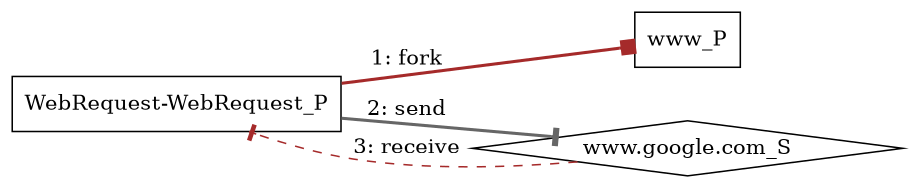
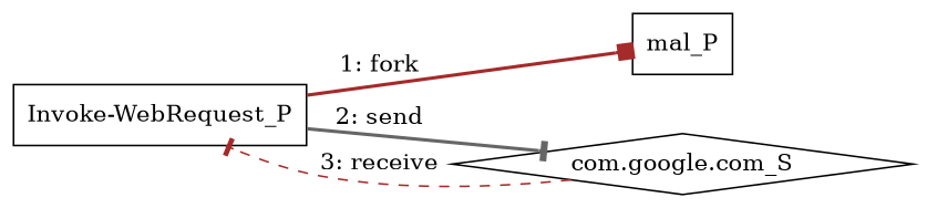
  digraph {
    engine=neato
    fixedsize=false
    fontsize=10
    nodesep=0.3
    rankdir=LR
    ranksep=0
    splines=true
    node [node_type=Process shape=box]
    edge [arrowhead=tee color=brown style=bold]
-   "Invoke-WebRequest_P" [label="WebRequest-WebRequest_P"]
-   mal_P [label=www_P]
-   "www.google.com_S" [node_type=Socket shape=diamond]
+   "Invoke-WebRequest_P"
+   mal_P
+   "www.google.com_S" [node_type=Socket shape=diamond label="com.google.com_S"]
    "Invoke-WebRequest_P" -> mal_P [arrowhead=box label="1: fork"]
    "Invoke-WebRequest_P" -> "www.google.com_S" [color=gray40 label="2: send"]
    "www.google.com_S" -> "Invoke-WebRequest_P" [label="3: receive" style=dashed]
  }
